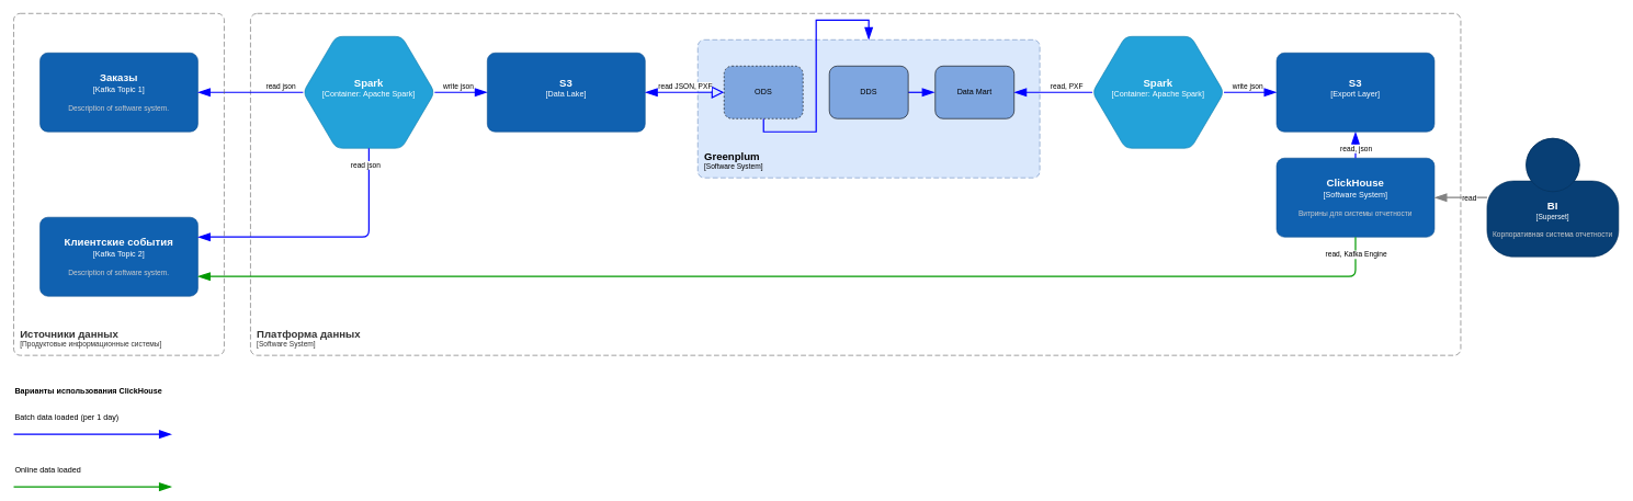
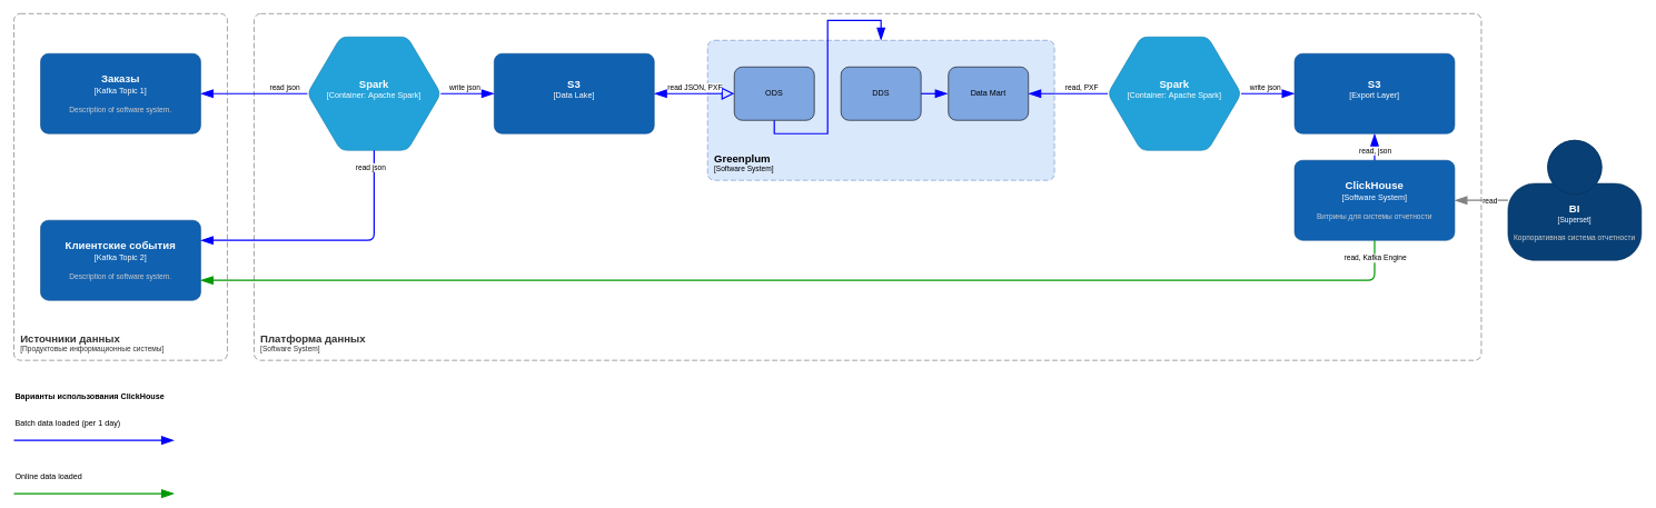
  <mxCell id="0" />
  <mxCell id="1" parent="0" />
  <mxCell id="2" value="&lt;font style=&quot;font-size: 16px&quot;&gt;&lt;b&gt;ClickHouse&lt;/b&gt;&lt;/font&gt;&lt;div&gt;[Software System]&lt;/div&gt;&lt;br&gt;&lt;div&gt;&lt;font style=&quot;font-size: 11px&quot;&gt;&lt;font color=&quot;#cccccc&quot;&gt;Витрины для системы отчетности&lt;/font&gt;&lt;/div&gt;" style="rounded=1;whiteSpace=wrap;html=1;labelBackgroundColor=none;fillColor=#1061B0;fontColor=#ffffff;align=center;arcSize=10;strokeColor=#0D5091;metaEdit=1;resizable=0;points=[[0.25,0,0],[0.5,0,0],[0.75,0,0],[1,0.25,0],[1,0.5,0],[1,0.75,0],[0.75,1,0],[0.5,1,0],[0.25,1,0],[0,0.75,0],[0,0.5,0],[0,0.25,0]];" parent="1" vertex="1"><mxGeometry x="1940" y="240" width="240" height="120" as="geometry" /></mxCell>
  <mxCell id="3" value="&lt;font style=&quot;font-size: 16px&quot;&gt;&lt;b&gt;&lt;div style=&quot;text-align: left&quot;&gt;Greenplum&lt;/div&gt;&lt;/b&gt;&lt;/font&gt;&lt;div style=&quot;text-align: left&quot;&gt;[Software System]&lt;/div&gt;" style="rounded=1;fontSize=11;whiteSpace=wrap;html=1;dashed=1;arcSize=20;fillColor=#dae8fc;strokeColor=#6c8ebf;labelBackgroundColor=none;align=left;verticalAlign=bottom;labelBorderColor=none;spacingTop=0;spacing=10;dashPattern=8 4;metaEdit=1;rotatable=0;perimeter=rectanglePerimeter;noLabel=0;labelPadding=0;allowArrows=0;connectable=0;expand=0;recursiveResize=0;editable=1;pointerEvents=0;absoluteArcSize=1;points=[[0.25,0,0],[0.5,0,0],[0.75,0,0],[1,0.25,0],[1,0.5,0],[1,0.75,0],[0.75,1,0],[0.5,1,0],[0.25,1,0],[0,0.75,0],[0,0.5,0],[0,0.25,0]];" parent="1" vertex="1"><mxGeometry x="1060" y="60" width="520" height="210" as="geometry" /></mxCell>
  <mxCell id="4" value="&lt;font style=&quot;font-size: 16px&quot;&gt;&lt;b&gt;S3&lt;/b&gt;&lt;/font&gt;&lt;div&gt;[Data Lake]&lt;/div&gt;&lt;br&gt;&lt;div&gt;&lt;font style=&quot;font-size: 11px&quot;&gt;&lt;font color=&quot;#cccccc&quot;&gt;&lt;/font&gt;&lt;/div&gt;" style="rounded=1;whiteSpace=wrap;html=1;labelBackgroundColor=none;fillColor=#1061B0;fontColor=#ffffff;align=center;arcSize=10;strokeColor=#0D5091;metaEdit=1;resizable=0;points=[[0.25,0,0],[0.5,0,0],[0.75,0,0],[1,0.25,0],[1,0.5,0],[1,0.75,0],[0.75,1,0],[0.5,1,0],[0.25,1,0],[0,0.75,0],[0,0.5,0],[0,0.25,0]];" parent="1" vertex="1"><mxGeometry x="740" y="80" width="240" height="120" as="geometry" /></mxCell>
  <mxCell id="5" value="&lt;font style=&quot;font-size: 16px&quot;&gt;&lt;b&gt;&lt;div style=&quot;text-align: left&quot;&gt;Платформа данных&lt;/div&gt;&lt;/b&gt;&lt;/font&gt;&lt;div style=&quot;text-align: left&quot;&gt;[Software System]&lt;/div&gt;" style="rounded=1;fontSize=11;whiteSpace=wrap;html=1;dashed=1;arcSize=20;fillColor=none;strokeColor=#666666;fontColor=#333333;labelBackgroundColor=none;align=left;verticalAlign=bottom;labelBorderColor=none;spacingTop=0;spacing=10;dashPattern=8 4;metaEdit=1;rotatable=0;perimeter=rectanglePerimeter;noLabel=0;labelPadding=0;allowArrows=0;connectable=0;expand=0;recursiveResize=0;editable=1;pointerEvents=0;absoluteArcSize=1;points=[[0.25,0,0],[0.5,0,0],[0.75,0,0],[1,0.25,0],[1,0.5,0],[1,0.75,0],[0.75,1,0],[0.5,1,0],[0.25,1,0],[0,0.75,0],[0,0.5,0],[0,0.25,0]];" parent="1" vertex="1"><mxGeometry x="380" y="20" width="1840" height="520" as="geometry" /></mxCell>
  <mxCell id="6" value="&lt;font style=&quot;font-size: 16px&quot;&gt;&lt;b&gt;BI&lt;/b&gt;&lt;/font&gt;&lt;div&gt;[Superset]&lt;/div&gt;&lt;br&gt;&lt;div&gt;&lt;font style=&quot;font-size: 11px&quot;&gt;&lt;font color=&quot;#cccccc&quot;&gt;Корпоративная система отчетности&lt;/font&gt;&lt;/div&gt;" style="html=1;fontSize=11;dashed=0;whiteSpace=wrap;fillColor=#083F75;strokeColor=#06315C;fontColor=#ffffff;shape=mxgraph.c4.person2;align=center;metaEdit=1;points=[[0.5,0,0],[1,0.5,0],[1,0.75,0],[0.75,1,0],[0.5,1,0],[0.25,1,0],[0,0.75,0],[0,0.5,0]];resizable=0;" parent="1" vertex="1"><mxGeometry x="2260" y="210" width="200" height="180" as="geometry" /></mxCell>
  <mxCell id="7" style="edgeStyle=orthogonalEdgeStyle;rounded=1;orthogonalLoop=1;jettySize=auto;html=1;entryX=0;entryY=0.5;entryDx=0;entryDy=0;entryPerimeter=0;endArrow=none;endFill=0;endSize=14;startSize=14;strokeColor=#828282;curved=0;startArrow=blockThin;startFill=1;strokeWidth=2;" parent="1" source="2" target="6" edge="1"><mxGeometry relative="1" as="geometry" /></mxCell>
  <mxCell id="8" value="read" style="edgeLabel;html=1;align=center;verticalAlign=middle;resizable=0;points=[];" parent="7" vertex="1" connectable="0"><mxGeometry x="0.298" relative="1" as="geometry"><mxPoint as="offset" /></mxGeometry></mxCell>
  <mxCell id="9" value="Data Mart" style="rounded=1;whiteSpace=wrap;html=1;fillColor=#7EA6E0;" parent="1" vertex="1"><mxGeometry x="1421" y="100" width="120" height="80" as="geometry" /></mxCell>
  <mxCell id="10" style="edgeStyle=orthogonalEdgeStyle;rounded=1;orthogonalLoop=1;jettySize=auto;html=1;curved=0;endArrow=none;endFill=0;endSize=14;startSize=14;strokeColor=#0000FF;strokeWidth=2;startArrow=blockThin;startFill=1;exitX=0.5;exitY=1;exitDx=0;exitDy=0;exitPerimeter=0;entryX=0.5;entryY=0;entryDx=0;entryDy=0;entryPerimeter=0;" parent="1" source="38" target="2" edge="1"><mxGeometry relative="1" as="geometry"><Array as="points" /><mxPoint x="2020" y="250" as="sourcePoint" /><mxPoint x="1990" y="220" as="targetPoint" /></mxGeometry></mxCell>
  <mxCell id="11" value="read, json" style="edgeLabel;html=1;align=center;verticalAlign=middle;resizable=0;points=[];" parent="10" vertex="1" connectable="0"><mxGeometry x="0.745" y="1" relative="1" as="geometry"><mxPoint x="-1" y="-10" as="offset" /></mxGeometry></mxCell>
  <mxCell id="12" value="" style="endArrow=blockThin;html=1;fontSize=10;fontColor=#404040;strokeWidth=2;endFill=1;strokeColor=#0000FF;elbow=vertical;metaEdit=1;endSize=14;startSize=14;jumpStyle=arc;jumpSize=16;rounded=0;edgeStyle=orthogonalEdgeStyle;" parent="1" edge="1"><mxGeometry width="240" relative="1" as="geometry"><mxPoint x="20" y="660" as="sourcePoint" /><mxPoint x="260" y="660" as="targetPoint" /></mxGeometry></mxCell>
  <mxCell id="13" value="Batch data loaded (per 1 day)" style="text;html=1;align=left;verticalAlign=middle;whiteSpace=wrap;rounded=0;" parent="1" vertex="1"><mxGeometry x="20" y="620" width="240" height="30" as="geometry" /></mxCell>
  <mxCell id="14" value="&lt;b&gt;Варианты использования ClickHouse&lt;/b&gt;" style="text;html=1;align=left;verticalAlign=middle;whiteSpace=wrap;rounded=0;" parent="1" vertex="1"><mxGeometry x="20" y="580" width="240" height="30" as="geometry" /></mxCell>
  <mxCell id="15" style="edgeStyle=orthogonalEdgeStyle;rounded=0;orthogonalLoop=1;jettySize=auto;html=1;endArrow=blockThin;endFill=1;endSize=14;startSize=14;strokeColor=#0000FF;strokeWidth=2;" parent="1" source="16" edge="1"><mxGeometry relative="1" as="geometry"><mxPoint x="1420" y="140" as="targetPoint" /></mxGeometry></mxCell>
  <mxCell id="16" value="DDS" style="rounded=1;whiteSpace=wrap;html=1;fillColor=#7EA6E0;" parent="1" vertex="1"><mxGeometry x="1260" y="100" width="120" height="80" as="geometry" /></mxCell>
  <mxCell id="17" style="edgeStyle=orthogonalEdgeStyle;rounded=0;orthogonalLoop=1;jettySize=auto;html=1;endArrow=blockThin;endFill=1;endSize=14;startSize=14;strokeColor=#0000FF;strokeWidth=2;" parent="1" source="18" target="3" edge="1"><mxGeometry relative="1" as="geometry" /></mxCell>
- <mxCell id="18" value="ODS" style="rounded=1;whiteSpace=wrap;html=1;fillColor=#7EA6E0;dashed=1;" parent="1" vertex="1"><mxGeometry x="1100" y="100" width="120" height="80" as="geometry" /></mxCell>
+ <mxCell id="18" value="ODS" style="rounded=1;whiteSpace=wrap;html=1;fillColor=#7EA6E0;" parent="1" vertex="1"><mxGeometry x="1100" y="100" width="120" height="80" as="geometry" /></mxCell>
  <mxCell id="19" value="" style="endArrow=block;html=1;fontSize=10;fontColor=#404040;strokeWidth=2;endFill=0;strokeColor=#0000FF;elbow=vertical;metaEdit=1;endSize=14;startSize=14;jumpStyle=arc;jumpSize=16;rounded=1;edgeStyle=orthogonalEdgeStyle;entryX=0;entryY=0.5;entryDx=0;entryDy=0;curved=0;exitX=1;exitY=0.5;exitDx=0;exitDy=0;exitPerimeter=0;startArrow=blockThin;startFill=1;" parent="1" source="4" target="18" edge="1"><mxGeometry width="240" relative="1" as="geometry"><mxPoint x="1030" y="170" as="sourcePoint" /><mxPoint x="1400" y="350" as="targetPoint" /><Array as="points"><mxPoint x="1020" y="140" /><mxPoint x="1020" y="140" /></Array></mxGeometry></mxCell>
  <mxCell id="20" value="read JSON, PXF" style="edgeLabel;html=1;align=center;verticalAlign=middle;resizable=0;points=[];" parent="19" vertex="1" connectable="0"><mxGeometry x="-0.083" relative="1" as="geometry"><mxPoint x="5" y="-10" as="offset" /></mxGeometry></mxCell>
  <mxCell id="21" value="&lt;font style=&quot;font-size: 16px&quot;&gt;&lt;b&gt;Заказы&lt;/b&gt;&lt;/font&gt;&lt;div&gt;[Kafka Topic 1]&lt;/div&gt;&lt;br&gt;&lt;div&gt;&lt;font style=&quot;font-size: 11px&quot;&gt;&lt;font color=&quot;#cccccc&quot;&gt;Description of software system.&lt;/font&gt;&lt;/div&gt;" style="rounded=1;whiteSpace=wrap;html=1;labelBackgroundColor=none;fillColor=#1061B0;fontColor=#ffffff;align=center;arcSize=10;strokeColor=#0D5091;metaEdit=1;resizable=0;points=[[0.25,0,0],[0.5,0,0],[0.75,0,0],[1,0.25,0],[1,0.5,0],[1,0.75,0],[0.75,1,0],[0.5,1,0],[0.25,1,0],[0,0.75,0],[0,0.5,0],[0,0.25,0]];" parent="1" vertex="1"><mxGeometry x="60" y="80" width="240" height="120" as="geometry" /></mxCell>
  <mxCell id="22" value="" style="endArrow=none;html=1;fontSize=10;fontColor=#404040;strokeWidth=2;endFill=0;strokeColor=#0000FF;elbow=vertical;metaEdit=1;endSize=14;startSize=14;jumpStyle=arc;jumpSize=16;rounded=1;edgeStyle=orthogonalEdgeStyle;exitX=1;exitY=0.5;exitDx=0;exitDy=0;exitPerimeter=0;curved=0;startArrow=blockThin;startFill=1;entryX=0;entryY=0.5;entryDx=0;entryDy=0;entryPerimeter=0;" parent="1" source="21" target="25" edge="1"><mxGeometry width="240" relative="1" as="geometry"><mxPoint x="630" y="220" as="sourcePoint" /><mxPoint x="500" y="190" as="targetPoint" /><Array as="points"><mxPoint x="350" y="140" /><mxPoint x="350" y="140" /></Array></mxGeometry></mxCell>
  <mxCell id="23" value="read json" style="edgeLabel;html=1;align=center;verticalAlign=middle;resizable=0;points=[];" parent="22" vertex="1" connectable="0"><mxGeometry x="-0.152" y="1" relative="1" as="geometry"><mxPoint x="57" y="-9" as="offset" /></mxGeometry></mxCell>
  <mxCell id="24" value="&lt;font style=&quot;font-size: 16px&quot;&gt;&lt;b&gt;Клиентские события&lt;/b&gt;&lt;/font&gt;&lt;div&gt;[Kafka Topic 2]&lt;/div&gt;&lt;br&gt;&lt;div&gt;&lt;font style=&quot;font-size: 11px&quot;&gt;&lt;font color=&quot;#cccccc&quot;&gt;Description of software system.&lt;/font&gt;&lt;/div&gt;" style="rounded=1;whiteSpace=wrap;html=1;labelBackgroundColor=none;fillColor=#1061B0;fontColor=#ffffff;align=center;arcSize=10;strokeColor=#0D5091;metaEdit=1;resizable=0;points=[[0.25,0,0],[0.5,0,0],[0.75,0,0],[1,0.25,0],[1,0.5,0],[1,0.75,0],[0.75,1,0],[0.5,1,0],[0.25,1,0],[0,0.75,0],[0,0.5,0],[0,0.25,0]];" parent="1" vertex="1"><mxGeometry x="60" y="330" width="240" height="120" as="geometry" /></mxCell>
  <mxCell id="25" value="&lt;font style=&quot;font-size: 16px&quot;&gt;&lt;b&gt;Spark&lt;/b&gt;&lt;/font&gt;&lt;div&gt;[Container:&amp;nbsp;Apache Spark]&lt;/div&gt;&lt;br&gt;&lt;div&gt;&lt;font style=&quot;font-size: 11px&quot;&gt;&lt;font color=&quot;#E6E6E6&quot;&gt;&lt;/font&gt;&lt;/div&gt;" style="shape=hexagon;size=50;perimeter=hexagonPerimeter2;whiteSpace=wrap;html=1;fixedSize=1;rounded=1;labelBackgroundColor=none;fillColor=#23A2D9;fontSize=12;fontColor=#ffffff;align=center;strokeColor=#0E7DAD;metaEdit=1;points=[[0.5,0,0],[1,0.25,0],[1,0.5,0],[1,0.75,0],[0.5,1,0],[0,0.75,0],[0,0.5,0],[0,0.25,0]];resizable=0;" parent="1" vertex="1"><mxGeometry x="460" y="55" width="200" height="170" as="geometry" /></mxCell>
  <mxCell id="26" value="" style="endArrow=none;html=1;fontSize=10;fontColor=#404040;strokeWidth=2;endFill=0;strokeColor=#0000FF;elbow=vertical;metaEdit=1;endSize=14;startSize=14;jumpStyle=arc;jumpSize=16;rounded=1;edgeStyle=orthogonalEdgeStyle;exitX=0;exitY=0.5;exitDx=0;exitDy=0;exitPerimeter=0;curved=0;startArrow=blockThin;startFill=1;entryX=1;entryY=0.5;entryDx=0;entryDy=0;entryPerimeter=0;" parent="1" source="4" target="25" edge="1"><mxGeometry width="240" relative="1" as="geometry"><mxPoint x="350" y="150" as="sourcePoint" /><mxPoint x="470" y="150" as="targetPoint" /></mxGeometry></mxCell>
  <mxCell id="27" value="write json" style="edgeLabel;html=1;align=center;verticalAlign=middle;resizable=0;points=[];" parent="26" vertex="1" connectable="0"><mxGeometry x="-0.092" y="2" relative="1" as="geometry"><mxPoint x="-9" y="-12" as="offset" /></mxGeometry></mxCell>
  <mxCell id="28" value="" style="endArrow=none;html=1;fontSize=10;fontColor=#404040;strokeWidth=2;endFill=0;strokeColor=#0000FF;elbow=vertical;metaEdit=1;endSize=14;startSize=14;jumpStyle=arc;jumpSize=16;rounded=1;edgeStyle=orthogonalEdgeStyle;exitX=1;exitY=0.25;exitDx=0;exitDy=0;exitPerimeter=0;curved=0;startArrow=blockThin;startFill=1;entryX=0.5;entryY=1;entryDx=0;entryDy=0;entryPerimeter=0;" parent="1" source="24" target="25" edge="1"><mxGeometry width="240" relative="1" as="geometry"><mxPoint x="350" y="150" as="sourcePoint" /><mxPoint x="470" y="310" as="targetPoint" /><Array as="points"><mxPoint x="560" y="360" /></Array></mxGeometry></mxCell>
  <mxCell id="29" value="read json" style="edgeLabel;html=1;align=center;verticalAlign=middle;resizable=0;points=[];" parent="28" vertex="1" connectable="0"><mxGeometry x="-0.152" y="1" relative="1" as="geometry"><mxPoint x="87" y="-109" as="offset" /></mxGeometry></mxCell>
  <mxCell id="30" value="" style="endArrow=blockThin;html=1;fontSize=10;fontColor=#404040;strokeWidth=2;endFill=1;strokeColor=#009900;elbow=vertical;metaEdit=1;endSize=14;startSize=14;jumpStyle=arc;jumpSize=16;rounded=1;edgeStyle=orthogonalEdgeStyle;curved=0;entryX=1;entryY=0.75;entryDx=0;entryDy=0;entryPerimeter=0;exitX=0.5;exitY=1;exitDx=0;exitDy=0;exitPerimeter=0;" parent="1" source="2" target="24" edge="1"><mxGeometry width="240" relative="1" as="geometry"><mxPoint x="960" y="420" as="sourcePoint" /><mxPoint x="720" y="370" as="targetPoint" /></mxGeometry></mxCell>
  <mxCell id="31" value="read, Kafka Engine" style="edgeLabel;html=1;align=center;verticalAlign=middle;resizable=0;points=[];" parent="30" vertex="1" connectable="0"><mxGeometry x="-0.96" y="1" relative="1" as="geometry"><mxPoint x="-1" y="-10" as="offset" /></mxGeometry></mxCell>
  <mxCell id="32" value="&lt;font style=&quot;font-size: 16px&quot;&gt;&lt;b&gt;&lt;div style=&quot;text-align: left&quot;&gt;Источники данных&lt;/div&gt;&lt;/b&gt;&lt;/font&gt;&lt;div style=&quot;text-align: left&quot;&gt;[Продуктовые информационные системы]&lt;/div&gt;" style="rounded=1;fontSize=11;whiteSpace=wrap;html=1;dashed=1;arcSize=20;fillColor=none;strokeColor=#666666;fontColor=#333333;labelBackgroundColor=none;align=left;verticalAlign=bottom;labelBorderColor=none;spacingTop=0;spacing=10;dashPattern=8 4;metaEdit=1;rotatable=0;perimeter=rectanglePerimeter;noLabel=0;labelPadding=0;allowArrows=0;connectable=0;expand=0;recursiveResize=0;editable=1;pointerEvents=0;absoluteArcSize=1;points=[[0.25,0,0],[0.5,0,0],[0.75,0,0],[1,0.25,0],[1,0.5,0],[1,0.75,0],[0.75,1,0],[0.5,1,0],[0.25,1,0],[0,0.75,0],[0,0.5,0],[0,0.25,0]];" parent="1" vertex="1"><mxGeometry x="20" y="20" width="320" height="520" as="geometry" /></mxCell>
  <mxCell id="33" value="" style="endArrow=blockThin;html=1;fontSize=10;fontColor=#404040;strokeWidth=2;endFill=1;strokeColor=#009900;elbow=vertical;metaEdit=1;endSize=14;startSize=14;jumpStyle=arc;jumpSize=16;rounded=0;edgeStyle=orthogonalEdgeStyle;" parent="1" edge="1"><mxGeometry width="240" relative="1" as="geometry"><mxPoint x="20" y="740" as="sourcePoint" /><mxPoint x="260" y="740" as="targetPoint" /></mxGeometry></mxCell>
  <mxCell id="34" value="Online data loaded&amp;nbsp;" style="text;html=1;align=left;verticalAlign=middle;whiteSpace=wrap;rounded=0;" parent="1" vertex="1"><mxGeometry x="20" y="700" width="240" height="30" as="geometry" /></mxCell>
  <mxCell id="35" value="&lt;font style=&quot;font-size: 16px&quot;&gt;&lt;b&gt;Spark&lt;/b&gt;&lt;/font&gt;&lt;div&gt;[Container:&amp;nbsp;Apache Spark]&lt;/div&gt;&lt;br&gt;&lt;div&gt;&lt;font style=&quot;font-size: 11px&quot;&gt;&lt;font color=&quot;#E6E6E6&quot;&gt;&lt;/font&gt;&lt;/div&gt;" style="shape=hexagon;size=50;perimeter=hexagonPerimeter2;whiteSpace=wrap;html=1;fixedSize=1;rounded=1;labelBackgroundColor=none;fillColor=#23A2D9;fontSize=12;fontColor=#ffffff;align=center;strokeColor=#0E7DAD;metaEdit=1;points=[[0.5,0,0],[1,0.25,0],[1,0.5,0],[1,0.75,0],[0.5,1,0],[0,0.75,0],[0,0.5,0],[0,0.25,0]];resizable=0;" parent="1" vertex="1"><mxGeometry x="1660" y="55" width="200" height="170" as="geometry" /></mxCell>
  <mxCell id="36" value="" style="endArrow=none;html=1;fontSize=10;fontColor=#404040;strokeWidth=2;endFill=0;strokeColor=#0000FF;elbow=vertical;metaEdit=1;endSize=14;startSize=14;jumpStyle=arc;jumpSize=16;rounded=1;edgeStyle=orthogonalEdgeStyle;entryX=0;entryY=0.5;entryDx=0;entryDy=0;curved=0;exitX=1;exitY=0.5;exitDx=0;exitDy=0;startArrow=blockThin;startFill=1;entryPerimeter=0;" parent="1" source="9" target="35" edge="1"><mxGeometry width="240" relative="1" as="geometry"><mxPoint x="1370" y="330" as="sourcePoint" /><mxPoint x="1490" y="330" as="targetPoint" /><Array as="points"><mxPoint x="1590" y="140" /><mxPoint x="1590" y="140" /></Array></mxGeometry></mxCell>
  <mxCell id="37" value="read, PXF" style="edgeLabel;html=1;align=center;verticalAlign=middle;resizable=0;points=[];" parent="36" vertex="1" connectable="0"><mxGeometry x="-0.083" relative="1" as="geometry"><mxPoint x="24" y="-10" as="offset" /></mxGeometry></mxCell>
  <mxCell id="38" value="&lt;font style=&quot;font-size: 16px&quot;&gt;&lt;b&gt;S3&lt;/b&gt;&lt;/font&gt;&lt;div&gt;[Export Layer]&lt;/div&gt;&lt;br&gt;&lt;div&gt;&lt;font style=&quot;font-size: 11px&quot;&gt;&lt;font color=&quot;#cccccc&quot;&gt;&lt;/font&gt;&lt;/div&gt;" style="rounded=1;whiteSpace=wrap;html=1;labelBackgroundColor=none;fillColor=#1061B0;fontColor=#ffffff;align=center;arcSize=10;strokeColor=#0D5091;metaEdit=1;resizable=0;points=[[0.25,0,0],[0.5,0,0],[0.75,0,0],[1,0.25,0],[1,0.5,0],[1,0.75,0],[0.75,1,0],[0.5,1,0],[0.25,1,0],[0,0.75,0],[0,0.5,0],[0,0.25,0]];" parent="1" vertex="1"><mxGeometry x="1940" y="80" width="240" height="120" as="geometry" /></mxCell>
  <mxCell id="39" value="" style="endArrow=none;html=1;fontSize=10;fontColor=#404040;strokeWidth=2;endFill=0;strokeColor=#0000FF;elbow=vertical;metaEdit=1;endSize=14;startSize=14;jumpStyle=arc;jumpSize=16;rounded=1;edgeStyle=orthogonalEdgeStyle;curved=0;startArrow=blockThin;startFill=1;entryX=1;entryY=0.5;entryDx=0;entryDy=0;entryPerimeter=0;exitX=0;exitY=0.5;exitDx=0;exitDy=0;exitPerimeter=0;" parent="1" source="38" target="35" edge="1"><mxGeometry width="240" relative="1" as="geometry"><mxPoint x="1920" y="140" as="sourcePoint" /><mxPoint x="1880" y="150" as="targetPoint" /><Array as="points" /></mxGeometry></mxCell>
  <mxCell id="40" value="write json" style="edgeLabel;html=1;align=center;verticalAlign=middle;resizable=0;points=[];" parent="39" vertex="1" connectable="0"><mxGeometry x="-0.092" y="2" relative="1" as="geometry"><mxPoint x="-9" y="-12" as="offset" /></mxGeometry></mxCell>
